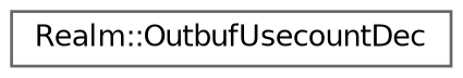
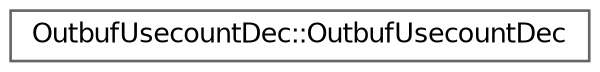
  digraph {
    rankdir=LR
-   n1 [color=grey40 fillcolor=white fontname=Helvetica fontsize=10 height=0.2 label="Realm::OutbufUsecountDec" shape=box style=filled width=0.4]
+   n1 [color=grey40 fillcolor=white fontname=Helvetica fontsize=10 height=0.2 label="OutbufUsecountDec::OutbufUsecountDec" shape=box style=filled width=0.4]
  }
